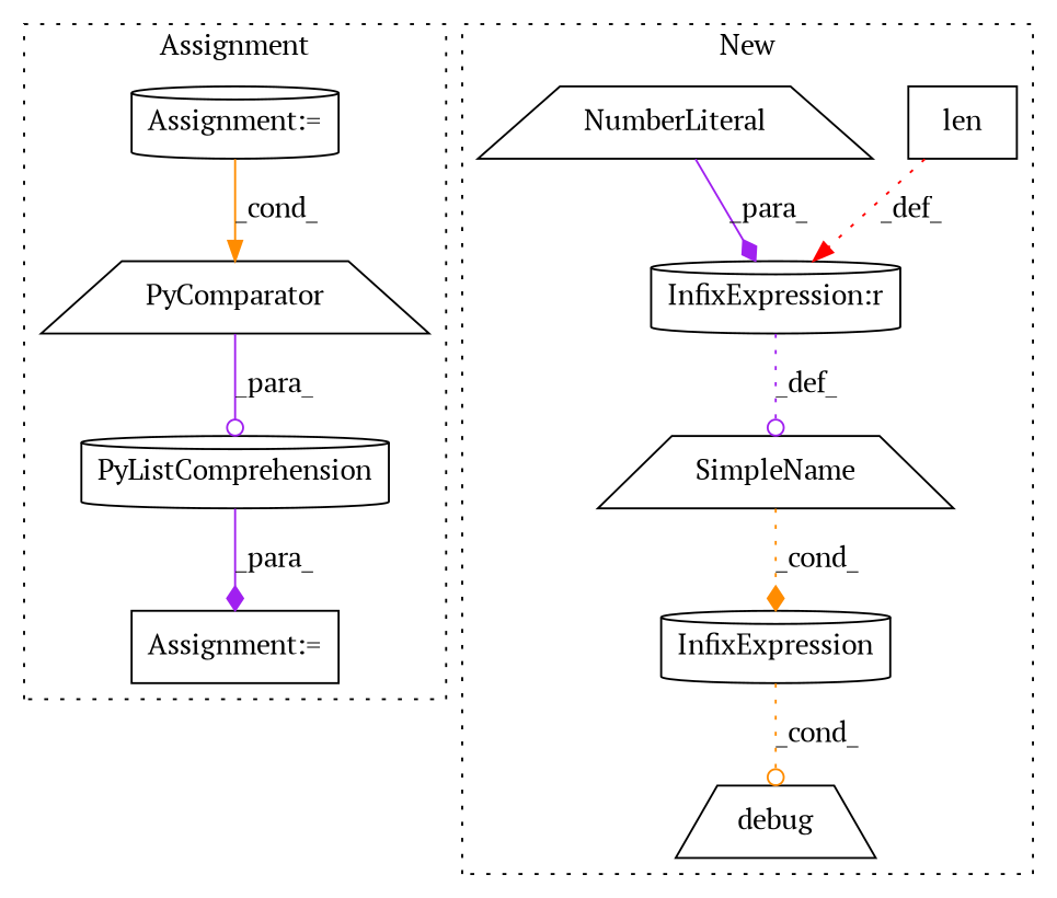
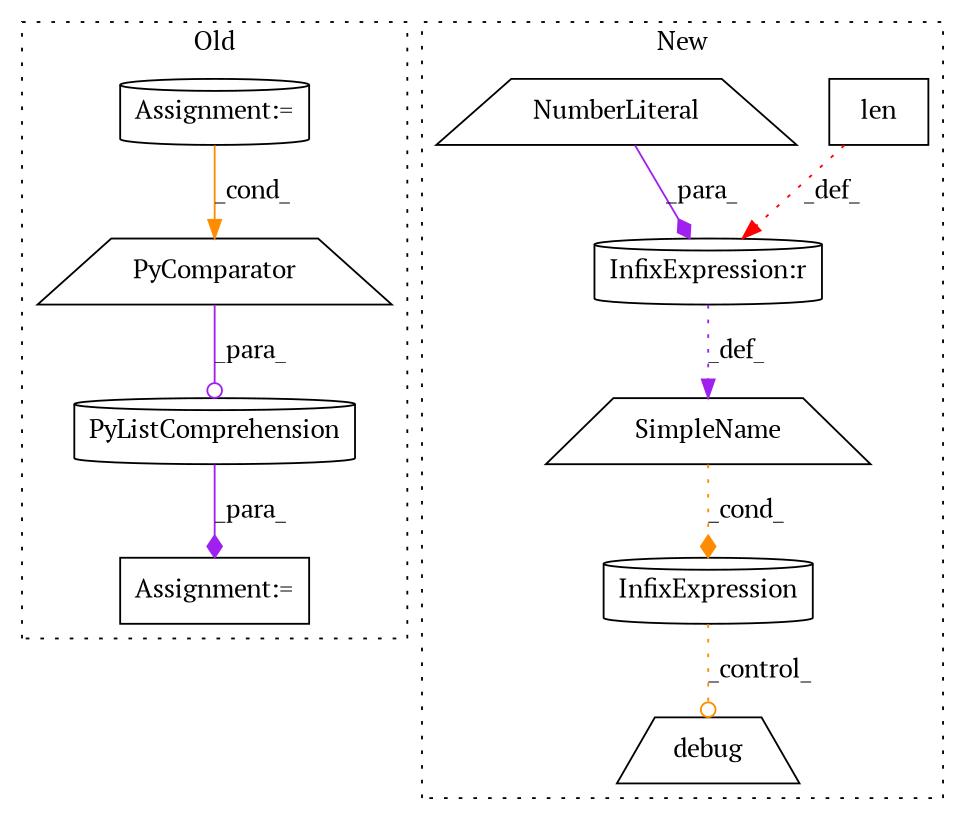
  digraph {
    fontname="PT Serif"
    node [a=7 fontname="PT Serif" l=25 s=41000 shape=trapezium]
    edge [arrowhead=odot color=purple fontname="PT Serif" style=solid]
    n1 [a=113 label=PyComparator]
    n2 [label="Assignment:=" shape=cylinder]
    n3 [a=109 l=123 label=PyListComprehension s=40910 shape=cylinder]
    n4 [l=16 label="Assignment:=" s=40894 shape=box]
    n5 [a=32 l="6,1" label=debug s="39542,39644"]
    n6 [a=25 l="4,2" label=InfixExpression s="39418,39480" shape=cylinder]
    n7 [a=42 label=SimpleName l="" s=""]
    n8 [a=27 l=3 label="InfixExpression:r" s=39475 shape=cylinder]
    n9 [a=32 l="4,1" label=len s="39457,39474" shape=box]
    n10 [a=34 l=1 label=NumberLiteral s=39478]
    subgraph cluster_1 {
-     label=Assignment
+     label=Old
      style=dotted
      n1
      n2
      n3
      n4
    }
    subgraph cluster_2 {
      label=New
      style=dotted
      n5
      n6
      n7
      n8
      n9
      n10
    }
    n1 -> n3 [label=_para_]
    n2 -> n1 [arrowhead=normal color=darkorange label=_cond_]
    n3 -> n4 [arrowhead=diamond label=_para_]
-   n6 -> n5 [color=darkorange label=_cond_ style=dotted]
+   n6 -> n5 [color=darkorange label=_control_ style=dotted]
    n7 -> n6 [arrowhead=diamond color=darkorange label=_cond_ style=dotted]
-   n8 -> n7 [label=_def_ style=dotted]
+   n8 -> n7 [arrowhead=normal label=_def_ style=dotted]
    n9 -> n8 [arrowhead=normal color=red label=_def_ style=dotted]
    n10 -> n8 [arrowhead=diamond label=_para_]
  }
